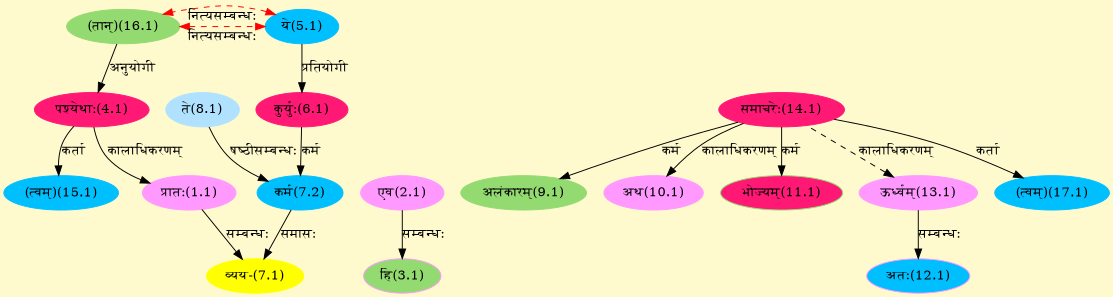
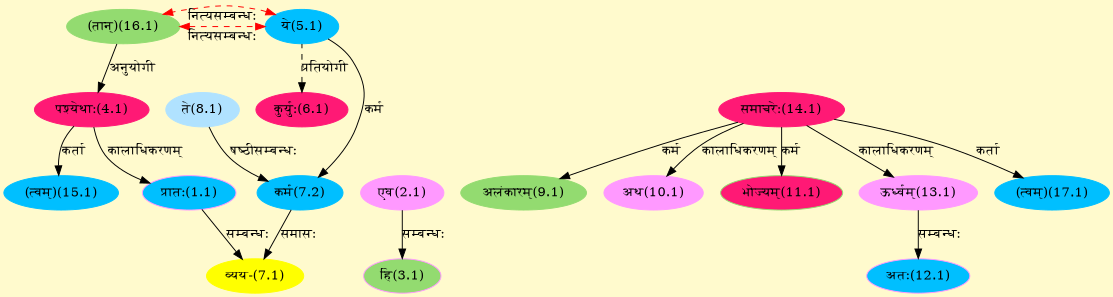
  digraph {
    bgcolor=lemonchiffon1
    compound=true
    rankdir=BT
    node [color="#FF99FF" style=filled]
    edge [dir=back]
    n1 [color="#93DB70" label="(तान्)(16.1)"]
    n2 [color="#00BFFF" label="ये(5.1)"]
-   n3 [label="प्रातः(1.1)"]
+   n3 [label="प्रातः(1.1)" fillcolor="#00BFFF"]
    n4 [color="#FF1975" label="पश्येथाः(4.1)"]
    n5 [label="एव(2.1)"]
    n6 [fillcolor="#93DB70" label="हि(3.1)"]
    n7 [color="#FF1975" label="कुर्युः(6.1)"]
    n8 [color="#FFFF00" label="व्यय-(7.1)"]
    n9 [color="#00BFFF" label="कर्म(7.2)"]
    n10 [color="#B0E2FF" label="ते(8.1)"]
    n11 [color="#93DB70" label="अलंकारम्(9.1)"]
    n12 [color="#FF1975" label="समाचरेः(14.1)"]
    n13 [label="अथ(10.1)"]
    n14 [color="#93DB70" fillcolor="#FF1975" label="भोज्यम्(11.1)"]
    n15 [fillcolor="#00BFFF" label="अतः(12.1)"]
    n16 [label="ऊर्ध्वम्(13.1)"]
    n17 [color="#00BFFF" label="(त्वम्)(17.1)"]
    n18 [color="#00BFFF" label="(त्वम्)(15.1)"]
    subgraph sub_1 {
      rank=same
      n1
      n2
    }
    subgraph sub_2 {
      rank=same
      n1
      n2
    }
    n1 -> n2 [color=red dir=both label="नित्यसम्बन्धः" style=dashed]
    n2 -> n1 [color=red dir=both label="नित्यसम्बन्धः" style=dashed]
    n3 -> n4 [label="कालाधिकरणम्"]
    n4 -> n1 [label="अनुयोगी"]
    n6 -> n5 [label="सम्बन्धः"]
-   n7 -> n2 [label="प्रतियोगी"]
+   n7 -> n2 [label="प्रतियोगी" style=dashed]
    n8 -> n3 [label="सम्बन्धः"]
    n8 -> n9 [label="समासः"]
-   n9 -> n7 [label="कर्म"]
+   n9 -> n2 [label="कर्म"]
    n9 -> n10 [label="षष्ठीसम्बन्धः"]
    n11 -> n12 [label="कर्म"]
    n13 -> n12 [label="कालाधिकरणम्"]
    n14 -> n12 [label="कर्म"]
    n15 -> n16 [label="सम्बन्धः"]
-   n16 -> n12 [label="कालाधिकरणम्" style=dashed]
+   n16 -> n12 [label="कालाधिकरणम्"]
    n17 -> n12 [label="कर्ता"]
    n18 -> n4 [label="कर्ता"]
  }
